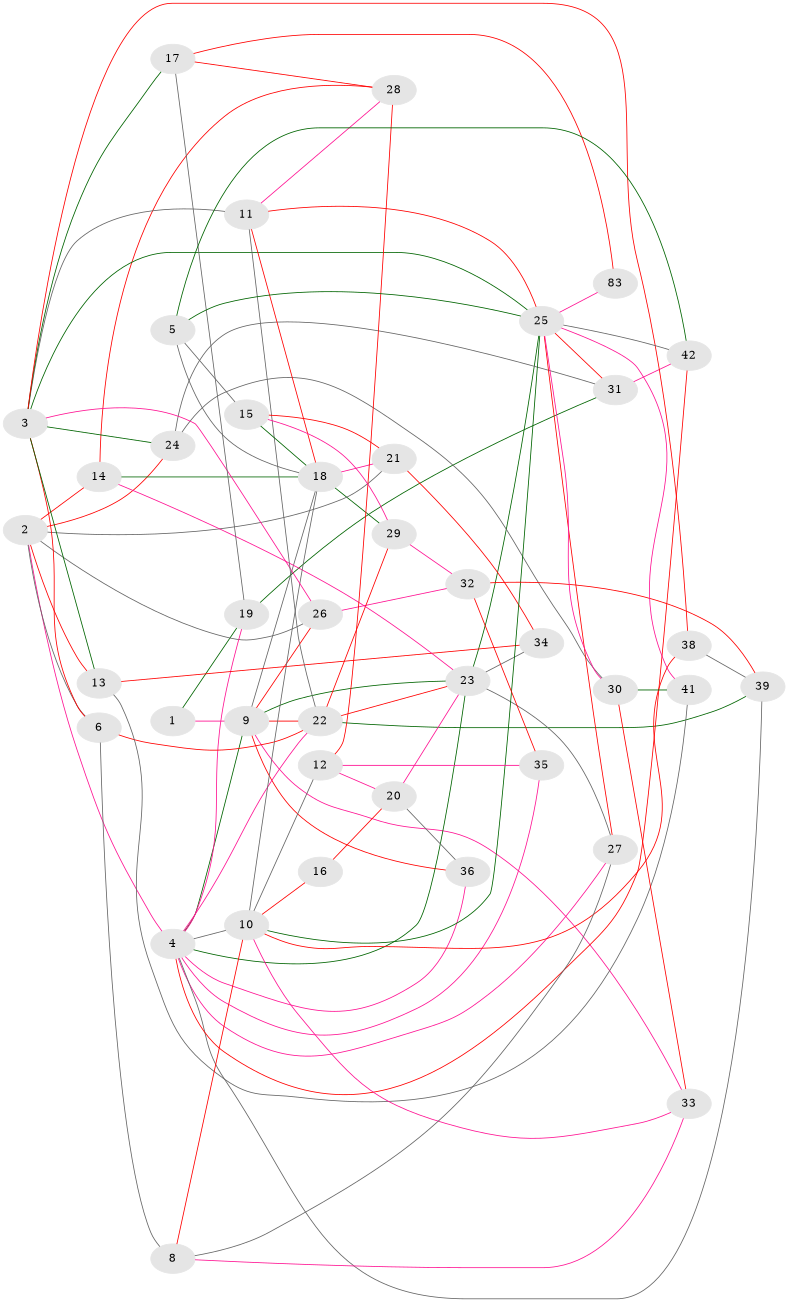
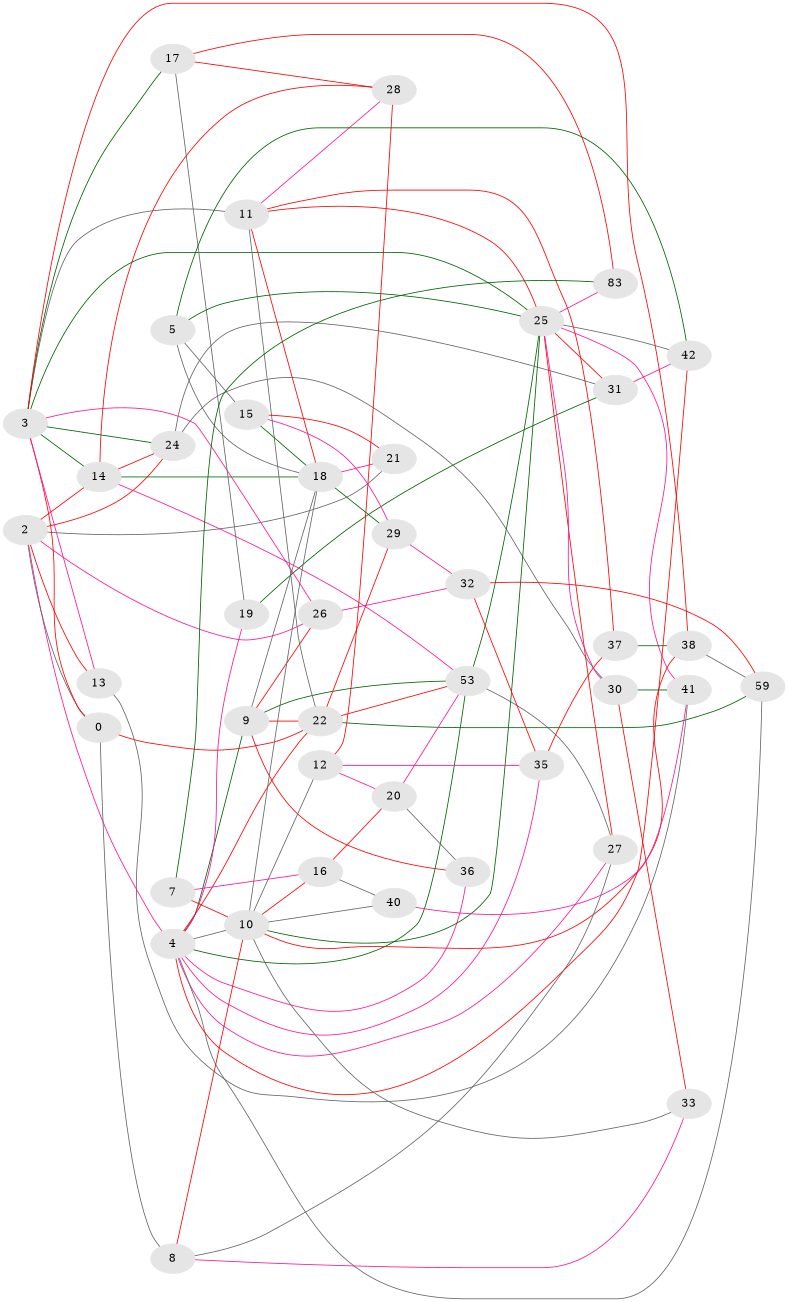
  graph {
    rankdir=LR
    node [color=gray90 style=filled]
    edge [color=red weight=1.0]
-   1
    9
    19
    26
    22
-   23
+   23 [label=53]
    36
    18
    33
    31
    2
    4
-   6
+   6 [label=0]
    13
    14
    21
    24
    10
    27
    35
-   39
+   39 [label=59]
    42
    8
-   34
    41
    28
    30
    32
    3
    11
    17
    25
    38
+   37
    n35 [label=83]
    16
    12
+   40
    29
    5
    15
+   7
    20
-   1 -- 9 [color=deeppink weight=3.0]
-   1 -- 19 [color=darkgreen]
    9 -- 26
    9 -- 22
    9 -- 23 [color=darkgreen weight=2.0]
    9 -- 36 [weight=2.0]
    9 -- 18 [color=gray40]
-   9 -- 33 [color=deeppink]
    19 -- 31 [color=darkgreen]
    26 -- 32 [color=deeppink]
    22 -- 23 [weight=3.0]
    22 -- 39 [color=darkgreen]
    22 -- 29
    23 -- 27 [color=gray40]
-   23 -- 34 [color=gray40 weight=2.0]
    23 -- 25 [color=darkgreen]
    18 -- 21 [color=deeppink]
    18 -- 29 [color=darkgreen]
    31 -- 42 [color=deeppink]
-   2 -- 26 [color=gray40]
+   2 -- 26 [color=deeppink]
    2 -- 4 [color=deeppink]
    2 -- 6 [color=gray40 weight=2.0]
    2 -- 13
    2 -- 14 [weight=3.0]
    2 -- 21 [color=gray40]
    2 -- 24 [weight=3.0]
    4 -- 9 [color=darkgreen]
    4 -- 19 [color=deeppink]
-   4 -- 22 [color=deeppink]
+   4 -- 22
    4 -- 23 [color=darkgreen]
    4 -- 36 [color=deeppink]
    4 -- 10 [color=gray40 weight=2.0]
    4 -- 27 [color=deeppink]
    4 -- 35 [color=deeppink]
    4 -- 39 [color=gray40]
    4 -- 42
    6 -- 22
    6 -- 8 [color=gray40]
-   13 -- 34
    13 -- 41 [color=gray40]
    14 -- 23 [color=deeppink]
    14 -- 18 [color=darkgreen]
+   14 -- 24
    14 -- 28
-   21 -- 34
    24 -- 31 [color=gray40]
    24 -- 30 [color=gray40]
    10 -- 18 [color=gray40]
-   10 -- 33 [color=deeppink]
+   10 -- 33 [color=gray40]
    10 -- 25 [color=darkgreen]
    10 -- 38
    10 -- 16
    10 -- 12 [color=gray40]
+   10 -- 40 [color=gray40]
+   35 -- 37
    8 -- 33 [color=deeppink]
    8 -- 10
    8 -- 27 [color=gray40]
    30 -- 33
    30 -- 41 [color=darkgreen]
    32 -- 35
    32 -- 39
    3 -- 26 [color=deeppink]
    3 -- 6 [weight=2.0]
-   3 -- 13 [color=darkgreen]
+   3 -- 13 [color=deeppink]
+   3 -- 14 [color=darkgreen]
    3 -- 24 [color=darkgreen weight=2.0]
    3 -- 11 [color=gray40 weight=2.0]
    3 -- 17 [color=darkgreen]
    3 -- 25 [color=darkgreen]
    3 -- 38
    11 -- 22 [color=gray40 weight=2.0]
    11 -- 18 [weight=3.0]
    11 -- 28 [color=deeppink]
    11 -- 25
+   11 -- 37
    17 -- 19 [color=gray40]
    17 -- 28
    17 -- n35
    25 -- 31
    25 -- 27
    25 -- 42 [color=gray40]
    25 -- 41 [color=deeppink]
    25 -- 30 [color=deeppink]
    25 -- n35 [color=deeppink weight=2.0]
    38 -- 39 [color=gray40]
+   37 -- 38 [color=darkgreen]
+   16 -- 40 [color=gray40]
    16 -- 20
    12 -- 35 [color=deeppink]
    12 -- 28
    12 -- 20 [color=deeppink]
+   40 -- 41 [color=deeppink]
    29 -- 32 [color=deeppink]
    5 -- 18 [color=gray40]
    5 -- 42 [color=darkgreen]
    5 -- 25 [color=darkgreen]
    5 -- 15 [color=gray40]
    15 -- 18 [color=darkgreen]
    15 -- 21
    15 -- 29 [color=deeppink]
+   7 -- 10 [weight=2.0]
+   7 -- n35 [color=darkgreen]
+   7 -- 16 [color=deeppink]
    20 -- 23 [color=deeppink]
    20 -- 36 [color=gray40]
  }
